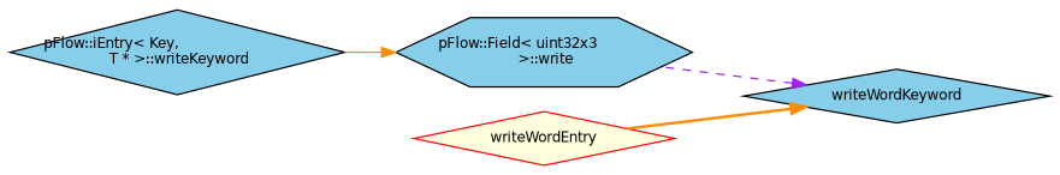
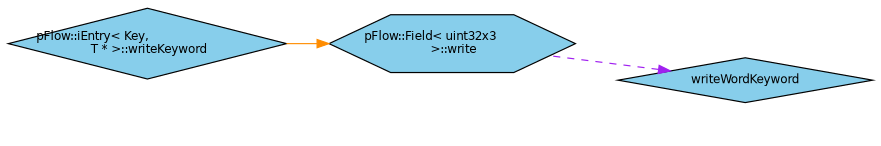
  digraph {
    rankdir=RL
    node [color=black fillcolor=skyblue fontname=Helvetica fontsize=10 shape=diamond style=filled]
    edge [color=darkorange dir=back fontname=Helvetica fontsize=10 labelfontname=Helvetica labelfontsize=10]
    n1 [fontcolor=black height=0.2 label=writeWordKeyword width=0.4]
    n2 [height=0.2 label="pFlow::Field\< uint32x3\l \>::write" shape=hexagon width=0.4]
-   n3 [color=red fillcolor=lightyellow height=0.2 label=writeWordEntry width=0.4]
    n4 [height=0.2 label="pFlow::iEntry\< Key,\l T * \>::writeKeyword" width=0.4]
    n1 -> n2 [color=purple style=dashed]
-   n1 -> n3 [style=bold]
    n2 -> n4 [style=solid]
  }
